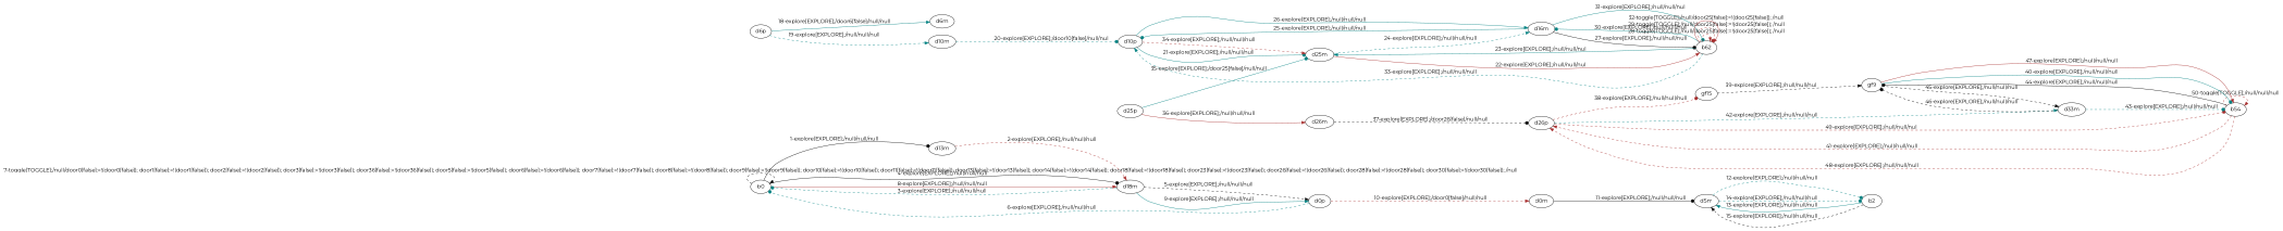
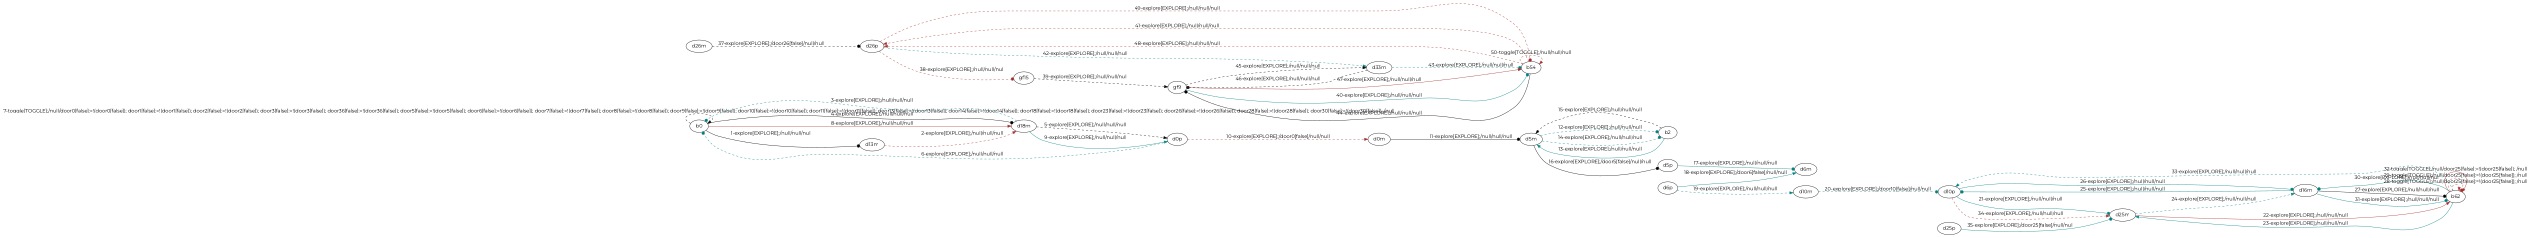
  digraph {
    fontname=Montserrat
    rankdir=LR
    node [fontname=Montserrat]
    edge [arrowhead=normal color=teal fontname=Montserrat style=dashed]
    b0
    d13m
    d18m
    d0p
    d0m
    d5m
    b2
+   d5p
    d6m
    d6p
    d10m
    d10p
    d25m
    d16m
    b62
    d25p
    d26m
    d26p
    gf15
    b54
    d33m
    gf9
    b0 -> b0 [color=black label="7-toggle[TOGGLE];/null/door0[false]:=!(door0[false]); door1[false]:=!(door1[false]); door2[false]:=!(door2[false]); door3[false]:=!(door3[false]); door36[false]:=!(door36[false]); door5[false]:=!(door5[false]); door6[false]:=!(door6[false]); door7[false]:=!(door7[false]); door8[false]:=!(door8[false]); door9[false]:=!(door9[false]); door10[false]:=!(door10[false]); door11[false]:=!(door11[false]); door13[false]:=!(door13[false]); door14[false]:=!(door14[false]); door18[false]:=!(door18[false]); door23[false]:=!(door23[false]); door26[false]:=!(door26[false]); door28[false]:=!(door28[false]); door30[false]:=!(door30[false]); /null"]
    b0 -> d13m [arrowhead=dot color=black label="1-explore[EXPLORE];/null/null/null" style=solid]
    b0 -> d18m [arrowhead=dot color=black label="4-explore[EXPLORE];/null/null/null" style=solid]
    b0 -> d18m [color=brown label="8-explore[EXPLORE];/null/null/null" style=solid]
    d13m -> d18m [color=brown label="2-explore[EXPLORE];/null/null/null"]
    d18m -> b0 [arrowhead=dot label="3-explore[EXPLORE];/null/null/null"]
    d18m -> d0p [color=black label="5-explore[EXPLORE];/null/null/null"]
    d18m -> d0p [label="9-explore[EXPLORE];/null/null/null" style=solid]
    d0p -> b0 [arrowhead=dot label="6-explore[EXPLORE];/null/null/null"]
    d0p -> d0m [color=brown label="10-explore[EXPLORE];/door0[false]/null/null"]
    d0m -> d5m [arrowhead=dot color=black label="11-explore[EXPLORE];/null/null/null" style=solid]
    d5m -> b2 [arrowhead=dot label="12-explore[EXPLORE];/null/null/null"]
    d5m -> b2 [arrowhead=dot label="14-explore[EXPLORE];/null/null/null"]
+   d5m -> d5p [arrowhead=dot color=black label="16-explore[EXPLORE];/door5[false]/null/null" style=solid]
    b2 -> d5m [label="13-explore[EXPLORE];/null/null/null" style=solid]
    b2 -> d5m [color=black label="15-explore[EXPLORE];/null/null/null"]
+   d5p -> d6m [arrowhead=dot label="17-explore[EXPLORE];/null/null/null" style=solid]
    d6p -> d6m [label="18-explore[EXPLORE];/door6[false]/null/null" style=solid]
    d6p -> d10m [label="19-explore[EXPLORE];/null/null/null"]
    d10m -> d10p [arrowhead=dot label="20-explore[EXPLORE];/door10[false]/null/null"]
    d10p -> d25m [arrowhead=dot label="21-explore[EXPLORE];/null/null/null" style=solid]
    d10p -> d25m [color=brown label="34-explore[EXPLORE];/null/null/null"]
-   d10p -> d16m [label="26-explore[EXPLORE];/null/null/null" style=solid]
+   d10p -> d16m [arrowhead=dot label="26-explore[EXPLORE];/null/null/null" style=solid]
    d25m -> d16m [label="24-explore[EXPLORE];/null/null/null"]
    d25m -> b62 [color=brown label="22-explore[EXPLORE];/null/null/null" style=solid]
    d16m -> d10p [arrowhead=dot label="25-explore[EXPLORE];/null/null/null" style=solid]
    d16m -> b62 [arrowhead=dot color=black label="27-explore[EXPLORE];/null/null/null" style=solid]
    d16m -> b62 [arrowhead=dot label="31-explore[EXPLORE];/null/null/null" style=solid]
    b62 -> d10p [label="33-explore[EXPLORE];/null/null/null"]
    b62 -> d25m [label="23-explore[EXPLORE];/null/null/null" style=solid]
    b62 -> d16m [arrowhead=dot label="30-explore[EXPLORE];/null/null/null" style=solid]
    b62 -> b62 [color=brown label="28-toggle[TOGGLE];/null/door25[false]:=!(door25[false]); /null"]
    b62 -> b62 [arrowhead=dot color=brown label="29-toggle[TOGGLE];/null/door25[false]:=!(door25[false]); /null"]
    b62 -> b62 [color=brown label="32-toggle[TOGGLE];/null/door25[false]:=!(door25[false]); /null" style=solid]
    d25p -> d25m [arrowhead=dot label="35-explore[EXPLORE];/door25[false]/null/null" style=solid]
-   d25p -> d26m [color=brown label="36-explore[EXPLORE];/null/null/null" style=solid]
    d26m -> d26p [arrowhead=dot color=black label="37-explore[EXPLORE];/door26[false]/null/null"]
    d26p -> gf15 [arrowhead=dot color=brown label="38-explore[EXPLORE];/null/null/null"]
    d26p -> b54 [arrowhead=dot color=brown label="49-explore[EXPLORE];/null/null/null"]
    d26p -> d33m [label="42-explore[EXPLORE];/null/null/null"]
    gf15 -> gf9 [color=black label="39-explore[EXPLORE];/null/null/null"]
    b54 -> d26p [color=brown label="41-explore[EXPLORE];/null/null/null"]
    b54 -> d26p [color=brown label="48-explore[EXPLORE];/null/null/null"]
    b54 -> b54 [color=brown label="50-toggle[TOGGLE];/null/null/null"]
    b54 -> gf9 [arrowhead=dot color=black label="44-explore[EXPLORE];/null/null/null" style=solid]
    d33m -> b54 [arrowhead=dot label="43-explore[EXPLORE];/null/null/null"]
    d33m -> gf9 [arrowhead=dot color=black label="46-explore[EXPLORE];/null/null/null"]
    gf9 -> b54 [arrowhead=dot label="40-explore[EXPLORE];/null/null/null" style=solid]
    gf9 -> b54 [color=brown label="47-explore[EXPLORE];/null/null/null" style=solid]
    gf9 -> d33m [color=black label="45-explore[EXPLORE];/null/null/null"]
  }
